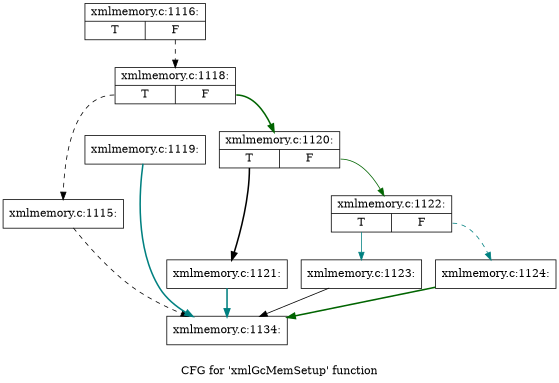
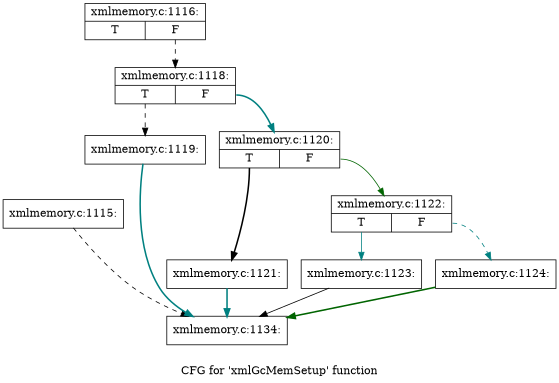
  digraph {
    label="CFG for 'xmlGcMemSetup' function"
    node [shape=record]
    edge [color=black style=bold]
    n1 [label="{xmlmemory.c:1115:}"]
    n2 [label="{xmlmemory.c:1134:}"]
    n3 [label="{xmlmemory.c:1116:|{<s0>T|<s1>F}}"]
    n4 [label="{xmlmemory.c:1118:|{<s0>T|<s1>F}}"]
    n5 [label="{xmlmemory.c:1119:}"]
    n6 [label="{xmlmemory.c:1120:|{<s0>T|<s1>F}}"]
    n7 [label="{xmlmemory.c:1121:}"]
    n8 [label="{xmlmemory.c:1122:|{<s0>T|<s1>F}}"]
    n9 [label="{xmlmemory.c:1123:}"]
    n10 [label="{xmlmemory.c:1124:}"]
    n1 -> n2 [style=dashed]
    n3 -> n4 [style=dashed tailport=s1]
-   n4 -> n1 [style=dashed tailport=s0]
-   n4 -> n6 [color=darkgreen tailport=s1]
+   n4 -> n5 [style=dashed tailport=s0]
+   n4 -> n6 [color=teal tailport=s1]
    n5 -> n2 [color=teal]
    n6 -> n7 [tailport=s0]
    n6 -> n8 [color=darkgreen style=solid tailport=s1]
    n7 -> n2 [color=teal]
    n8 -> n9 [color=teal style=solid tailport=s0]
    n8 -> n10 [color=teal style=dashed tailport=s1]
    n9 -> n2 [style=solid]
    n10 -> n2 [color=darkgreen]
  }
